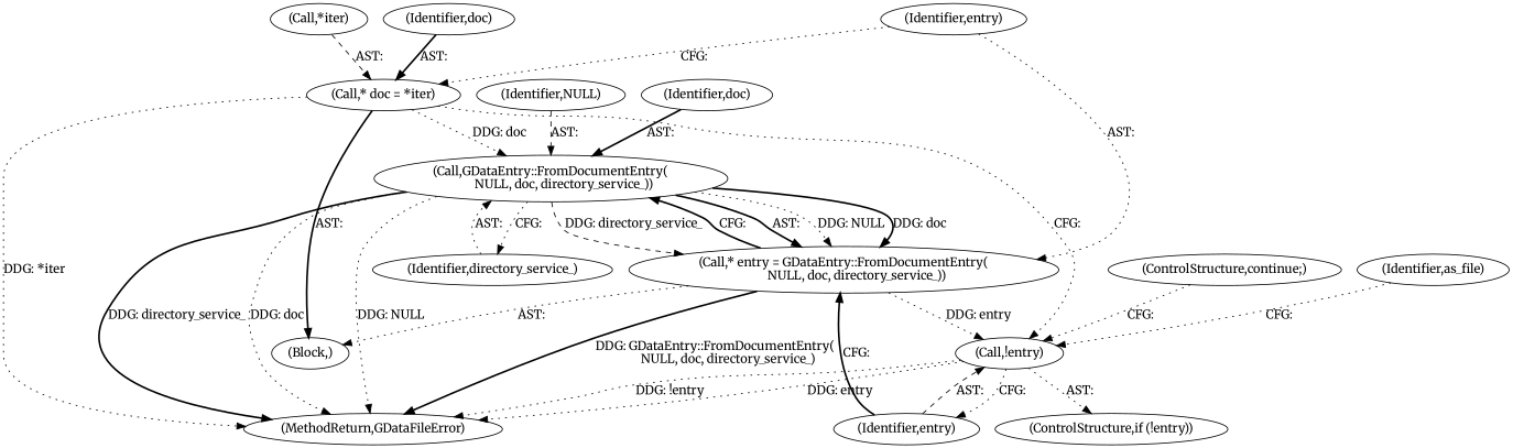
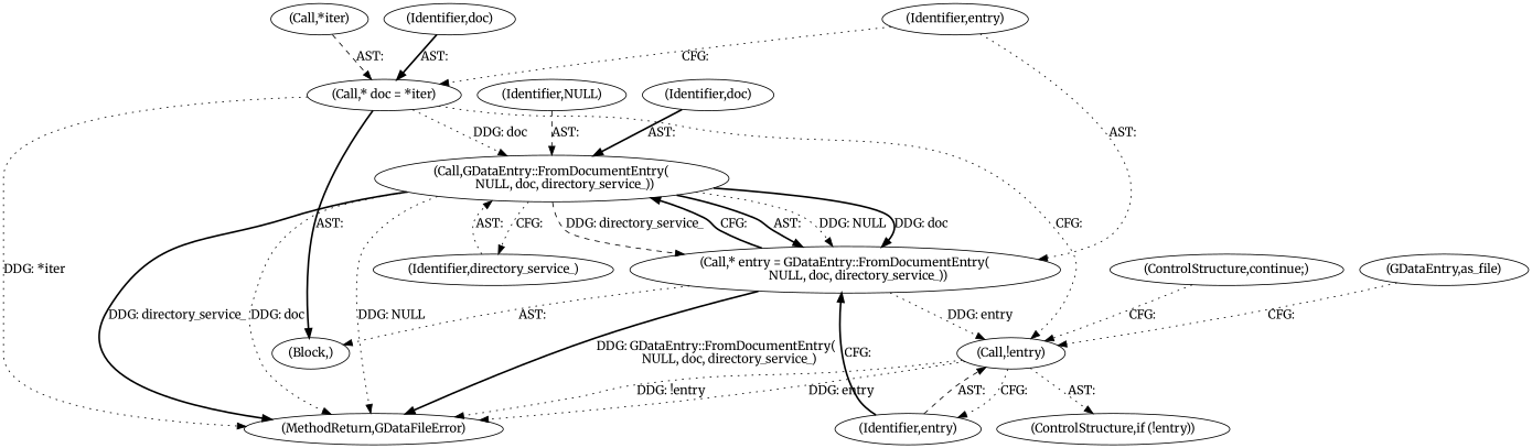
  digraph {
    fontname=Merriweather
    node [fontname=Merriweather]
    edge [fontname=Merriweather style=dotted]
    n1 [label="(Call,GDataEntry::FromDocumentEntry(\n          NULL, doc, directory_service_))"]
    n2 [label="(Call,* entry = GDataEntry::FromDocumentEntry(\n          NULL, doc, directory_service_))"]
    n3 [label="(Identifier,directory_service_)"]
    n4 [label="(MethodReturn,GDataFileError)"]
    n5 [label="(Block,)"]
    n6 [label="(Call,!entry)"]
    n7 [label="(Call,* doc = *iter)"]
    n8 [label="(Call,*iter)"]
    n9 [label="(Identifier,entry)"]
    n10 [label="(ControlStructure,if (!entry))"]
    n11 [label="(Identifier,doc)"]
    n12 [label="(ControlStructure,continue;)"]
    n13 [label="(Identifier,entry)"]
    n14 [label="(Identifier,NULL)"]
-   n15 [label="(Identifier,as_file)"]
+   n15 [label="(GDataEntry,as_file)"]
    n16 [label="(Identifier,doc)"]
    n1 -> n2 [label="AST: " style=bold]
    n1 -> n2 [label="DDG: NULL"]
    n1 -> n2 [label="DDG: doc" style=bold]
    n1 -> n2 [label="DDG: directory_service_" style=dashed]
    n1 -> n3 [label="CFG: "]
    n1 -> n4 [label="DDG: doc"]
    n1 -> n4 [label="DDG: NULL"]
    n1 -> n4 [label="DDG: directory_service_" style=bold]
    n2 -> n1 [label="CFG: " style=bold]
    n2 -> n4 [label="DDG: GDataEntry::FromDocumentEntry(\n          NULL, doc, directory_service_)" style=bold]
    n2 -> n5 [label="AST: "]
    n2 -> n6 [label="DDG: entry"]
    n3 -> n1 [label="AST: "]
    n6 -> n4 [label="DDG: entry"]
    n6 -> n4 [label="DDG: !entry"]
    n6 -> n9 [label="CFG: "]
    n6 -> n10 [label="AST: "]
    n7 -> n1 [label="DDG: doc"]
    n7 -> n4 [label="DDG: *iter"]
    n7 -> n5 [label="AST: " style=bold]
    n7 -> n6 [label="CFG: "]
    n8 -> n7 [label="AST: " style=dashed]
    n9 -> n2 [label="CFG: " style=bold]
    n9 -> n6 [label="AST: " style=dashed]
    n11 -> n1 [label="AST: " style=bold]
    n12 -> n6 [label="CFG: "]
    n13 -> n2 [label="AST: "]
    n13 -> n7 [label="CFG: "]
    n14 -> n1 [label="AST: " style=dashed]
    n15 -> n6 [label="CFG: "]
    n16 -> n7 [label="AST: " style=bold]
  }
